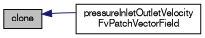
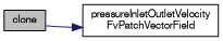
  digraph {
    rankdir=LR
    node [color=black fontname=FreeSans fontsize=10 shape=record]
    n1 [fillcolor=grey75 fontcolor=black height=0.2 label=clone style=filled width=0.4]
    n2 [height=0.2 label="pressureInletOutletVelocity\lFvPatchVectorField" width=0.4]
-   n2 -> n1 [color=midnightblue fontname=FreeSans fontsize=10 labelfontname=FreeSans labelfontsize=10 style=solid]
+   n1 -> n2 [color=midnightblue fontname=FreeSans fontsize=10 labelfontname=FreeSans labelfontsize=10 style=solid]
  }
